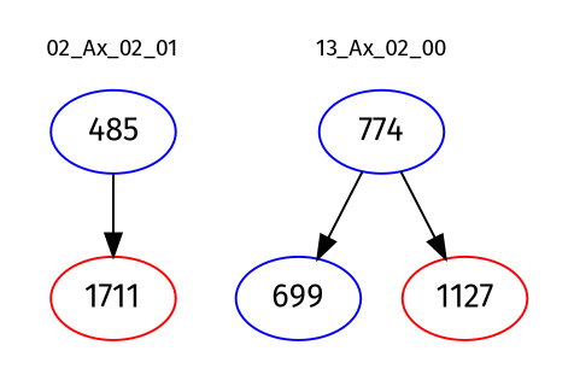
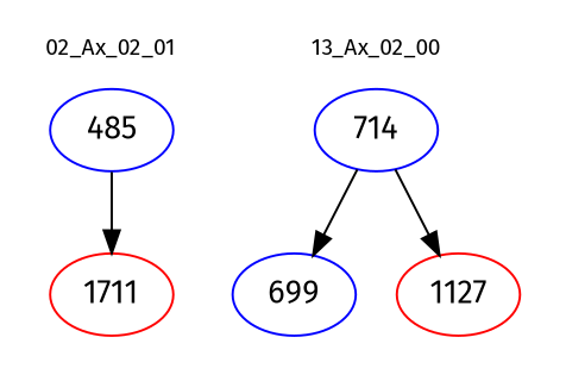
  digraph {
    fontname="Fira Sans"
    node [color=blue fontname="Fira Sans"]
    edge [color=black fontname="Fira Sans"]
    n1 [label=485]
    n2 [color=red label=1711]
-   n3 [label=774]
+   n3 [label=714]
    n4 [label=699]
    n5 [color=red label=1127]
    subgraph cluster_1 {
      color=white
      fontsize=10
      label="02_Ax_02_01"
      n1
      n2
    }
    subgraph cluster_2 {
      color=white
      fontsize=10
      label="13_Ax_02_00"
      n3
      n4
      n5
    }
    n1 -> n2
    n3 -> n4
    n3 -> n5
  }
